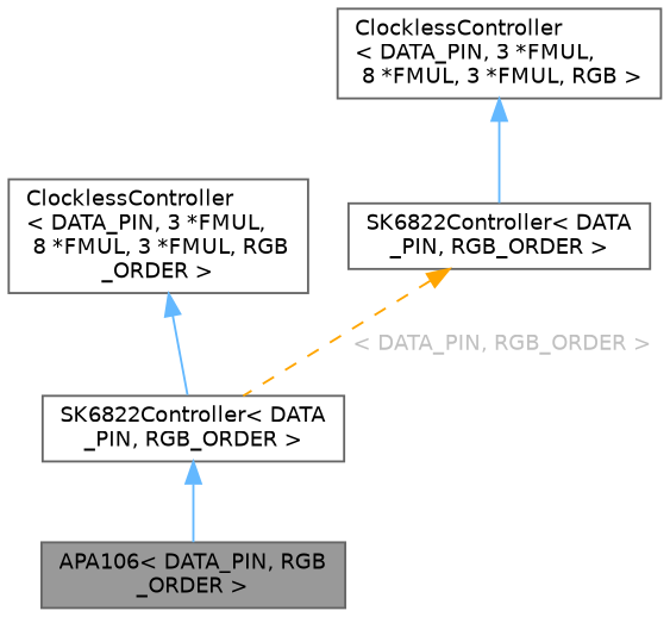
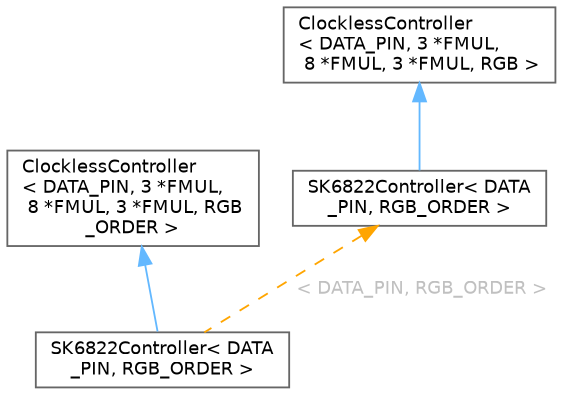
  digraph {
    rankdir=TB
    node [color=gray40 fillcolor=white fontname=Helvetica fontsize=10 shape=box style=filled]
    edge [color=steelblue1 dir=back fontname=Helvetica fontsize=10 labelfontname=Helvetica labelfontsize=10 style=solid]
-   n1 [fillcolor=grey60 fontcolor=black height=0.2 label="APA106\< DATA_PIN, RGB\l_ORDER \>" width=0.4]
    n2 [height=0.2 label="SK6822Controller\< DATA\l_PIN, RGB_ORDER \>" width=0.4]
    n3 [height=0.2 label="ClocklessController\l\< DATA_PIN, 3 *FMUL,\l 8 *FMUL, 3 *FMUL, RGB\l_ORDER \>" width=0.4]
    n4 [height=0.2 label="SK6822Controller\< DATA\l_PIN, RGB_ORDER \>" width=0.4]
    n5 [height=0.2 label="ClocklessController\l\< DATA_PIN, 3 *FMUL,\l 8 *FMUL, 3 *FMUL, RGB \>" width=0.4]
-   n2 -> n1
    n3 -> n2
    n4 -> n2 [color=orange fontcolor=grey label=" \< DATA_PIN, RGB_ORDER \>" style=dashed]
    n5 -> n4
  }
